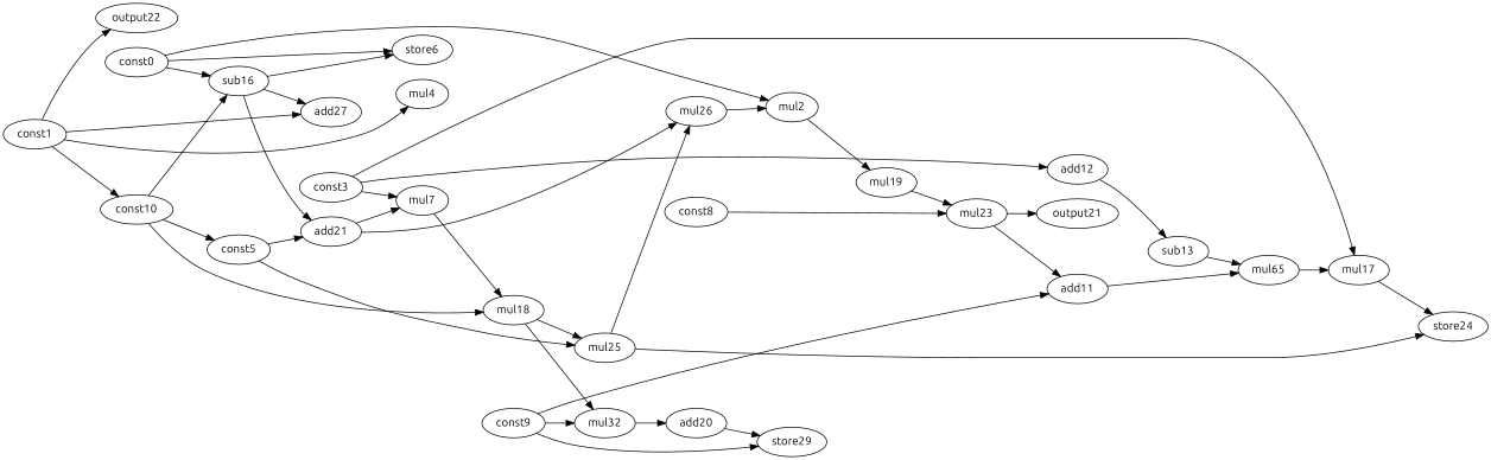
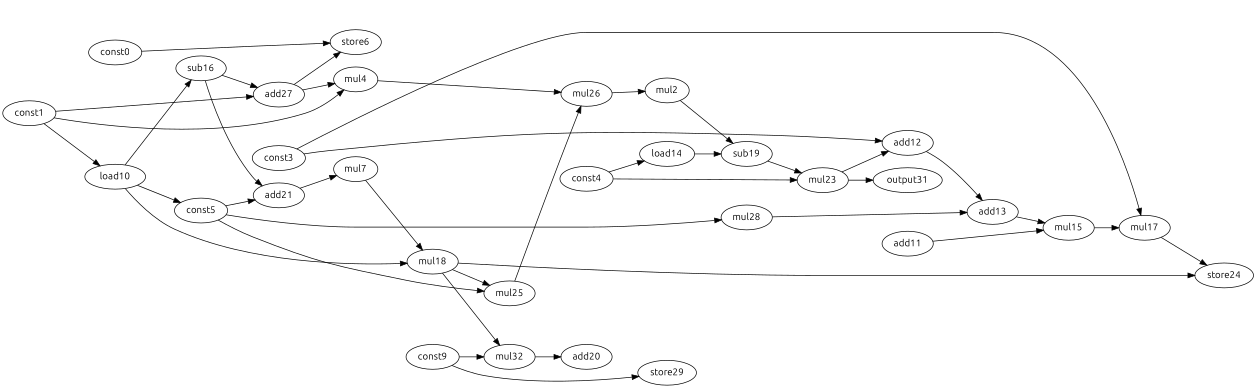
  digraph {
    fontname=Ubuntu
    rankdir=LR
    node [fontname=Ubuntu opcode=mul]
    edge [fontname=Ubuntu operand=0]
    const0 [opcode=const]
    mul2
    store6 [opcode=store]
    sub16 [opcode=sub]
-   mul19
+   mul19 [label=sub19]
    add27 [opcode=add]
    add21 [opcode=add]
    const1 [opcode=const]
    mul4
-   load10 [opcode=load label=const10]
-   output22 [opcode=output]
+   load10 [opcode=load]
    mul26
    const5 [opcode=const]
    mul18
    mul23
    const3 [opcode=const]
    mul7
    add12 [opcode=add]
    mul17
-   add13 [opcode=add label=sub13]
+   add13 [opcode=add]
    store24 [opcode=store]
    mul25
+   mul28
    mul32
-   const8 [opcode=const]
+   const8 [opcode=const label=const4]
+   load14 [opcode=load]
    add20 [opcode=add]
    store29 [opcode=store]
-   output31 [opcode=output label=output21]
+   output31 [opcode=output]
    const9 [opcode=const]
    add11 [opcode=add]
-   mul15 [label=mul65]
-   const0 -> mul2
+   mul15
    const0 -> store6
-   const0 -> sub16
    mul2 -> mul19
    sub16 -> add27
    sub16 -> add21
    mul19 -> mul23 [operand=1]
-   sub16 -> store6 [operand=1]
+   add27 -> store6 [operand=1]
+   add27 -> mul4 [operand=1]
    add21 -> mul7 [operand=1]
    const1 -> add27 [operand=1]
    const1 -> mul4
    const1 -> load10
-   const1 -> output22
-   add21 -> mul26 [operand=1]
+   mul4 -> mul26 [operand=1]
    load10 -> sub16 [operand=1]
    load10 -> const5
    load10 -> mul18
    mul26 -> mul2 [operand=1]
    const5 -> add21 [operand=1]
    const5 -> mul25 [operand=1]
+   const5 -> mul28 [operand=1]
    mul18 -> mul25
    mul18 -> mul32 [operand=1]
-   mul23 -> add11 [operand=1]
+   mul23 -> add12 [operand=1]
    mul23 -> output31
-   const3 -> mul7
    const3 -> add12
    const3 -> mul17
    mul7 -> mul18 [operand=1]
    add12 -> add13
    mul17 -> store24 [operand=1]
    add13 -> mul15 [operand=1]
    mul25 -> mul26
-   mul25 -> store24
+   mul18 -> store24
+   mul28 -> add13 [operand=1]
    mul32 -> add20
    const8 -> mul23
-   add20 -> store29 [operand=1]
+   const8 -> load14
+   load14 -> mul19 [operand=1]
    const9 -> mul32
    const9 -> store29
-   const9 -> add11
    add11 -> mul15
    mul15 -> mul17 [operand=1]
  }
